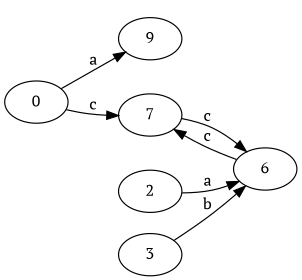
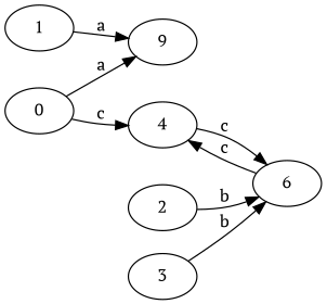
  strict digraph {
    fontname="PT Serif"
    rankdir=LR
    node [fontname="PT Serif"]
    edge [fontname="PT Serif"]
    n1 [label=9]
+   1
    6
-   7
+   7 [label=4]
    2
    3
    0
+   1 -> n1 [label=a]
    6 -> 7 [label=c]
    7 -> 6 [label=c]
-   2 -> 6 [label=a]
+   2 -> 6 [label=b]
    3 -> 6 [label=b]
    0 -> n1 [label=a]
    0 -> 7 [label=c]
  }
